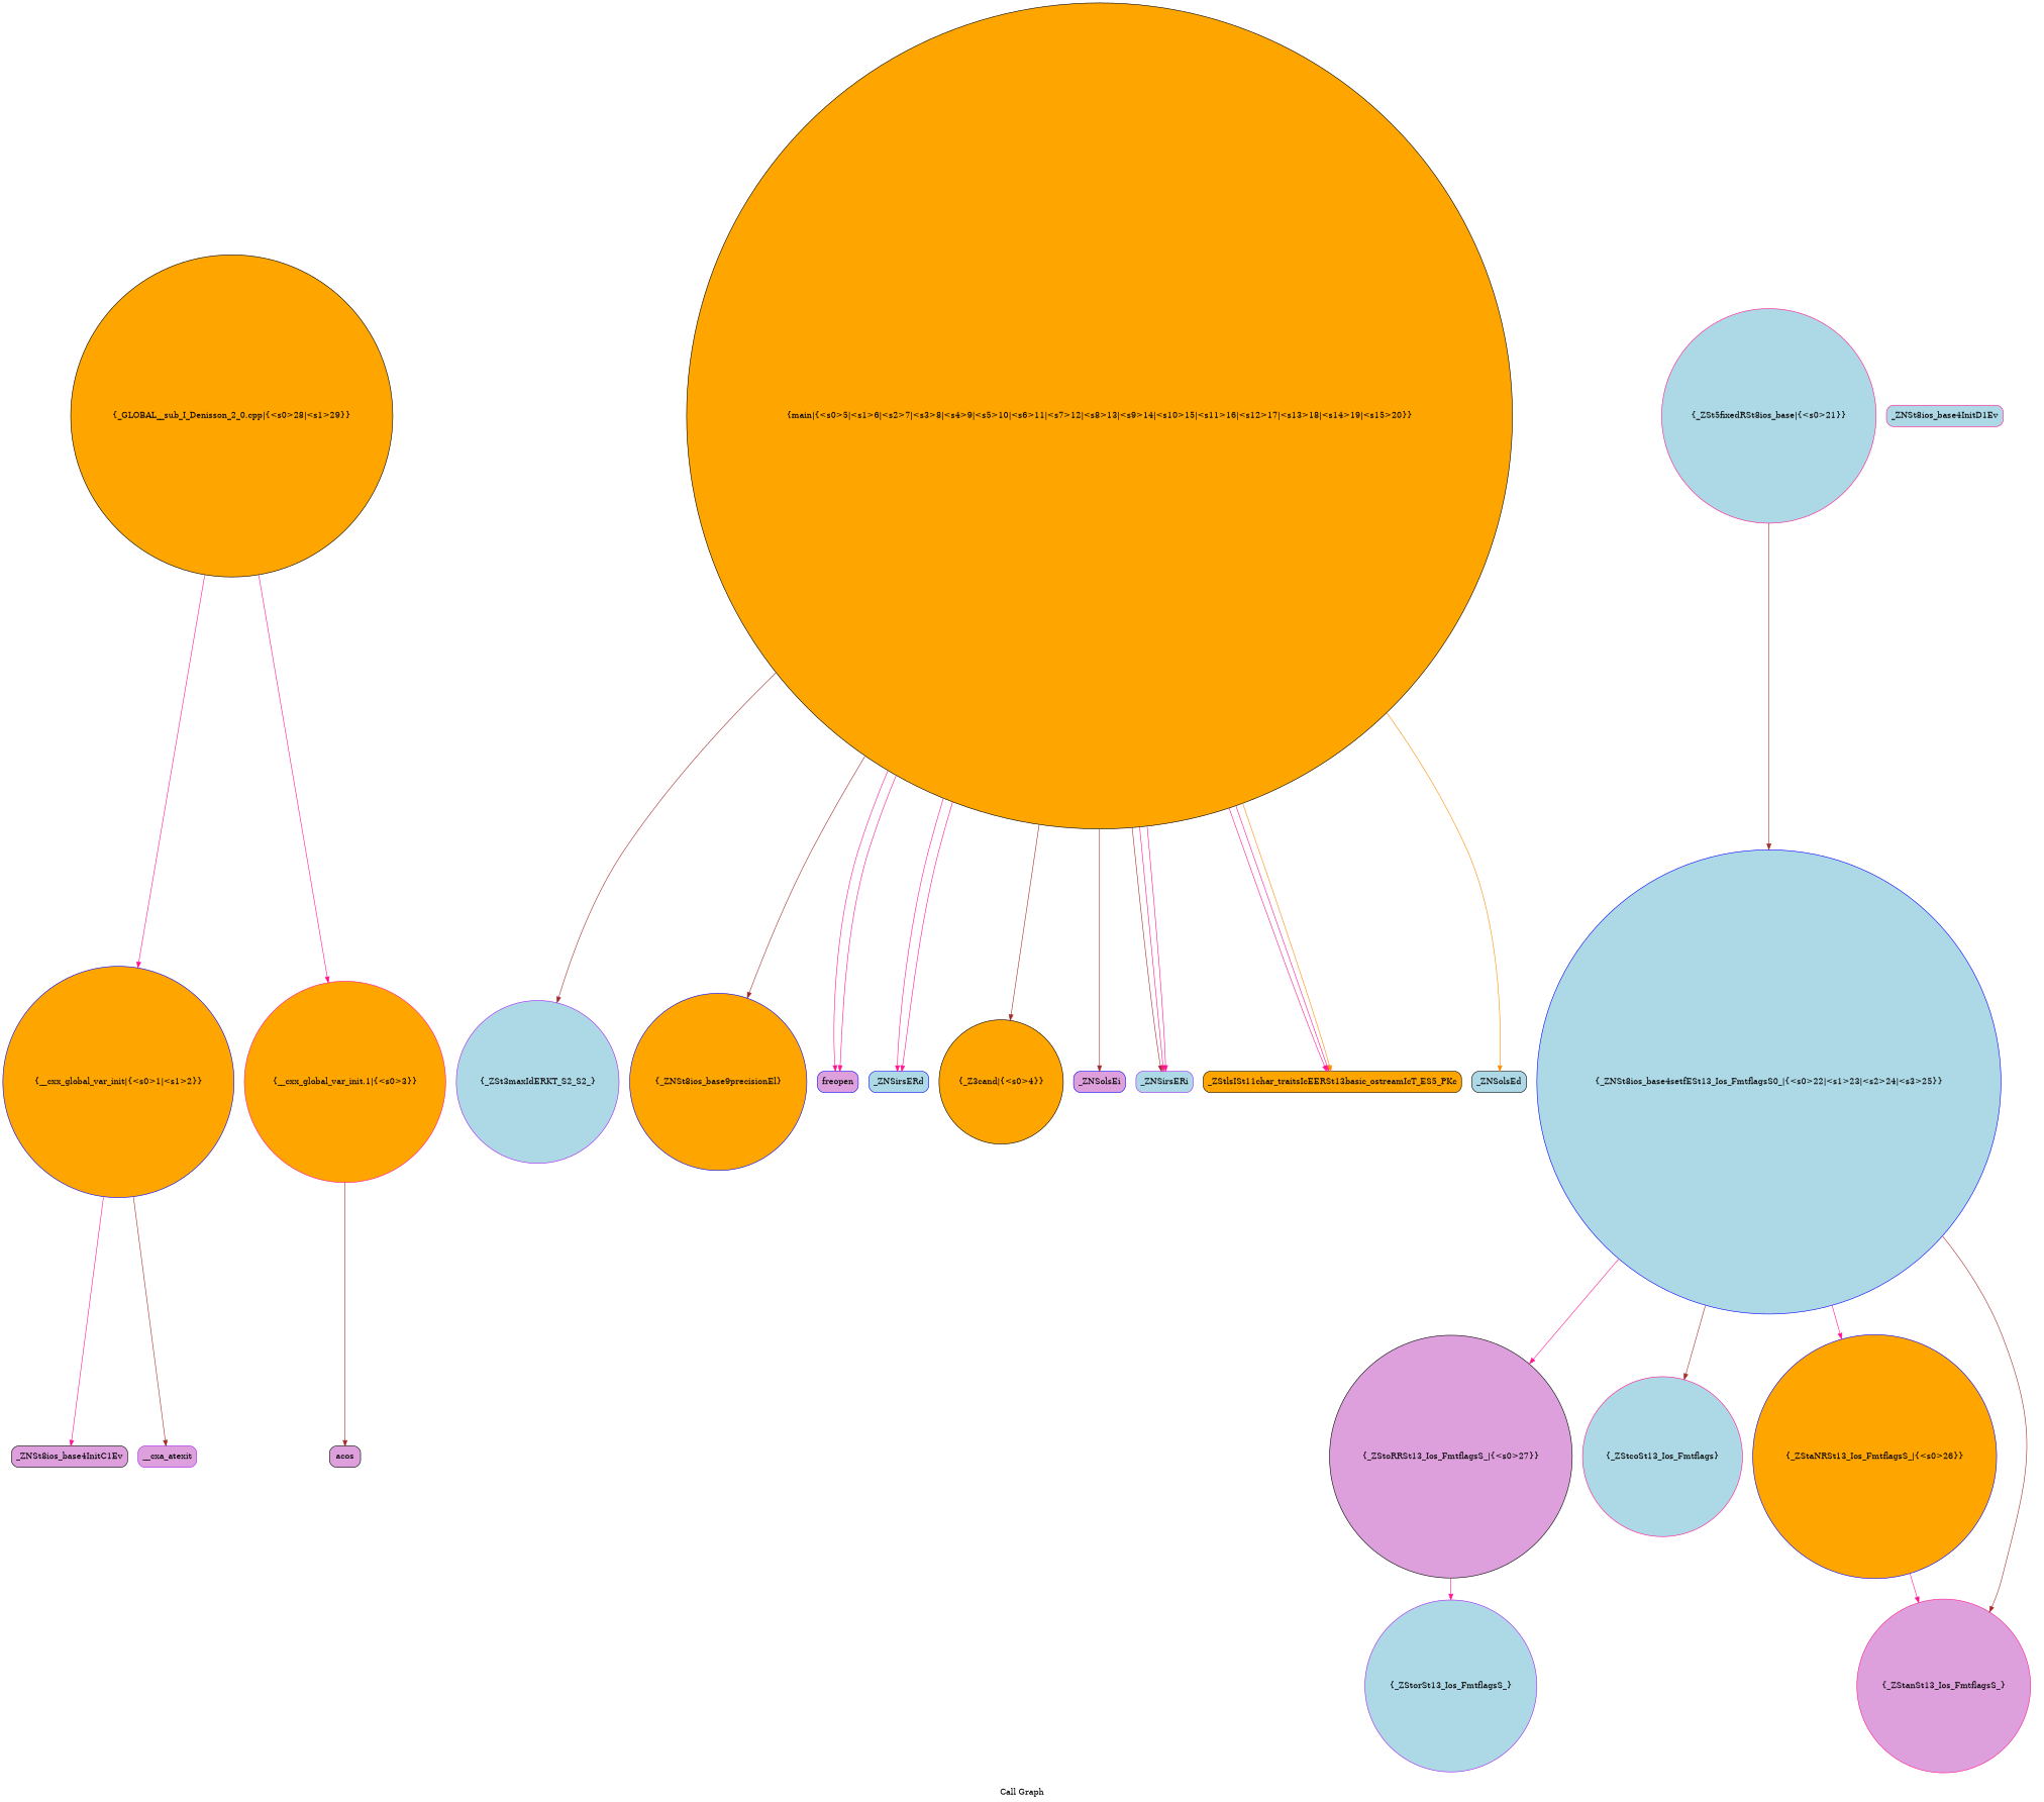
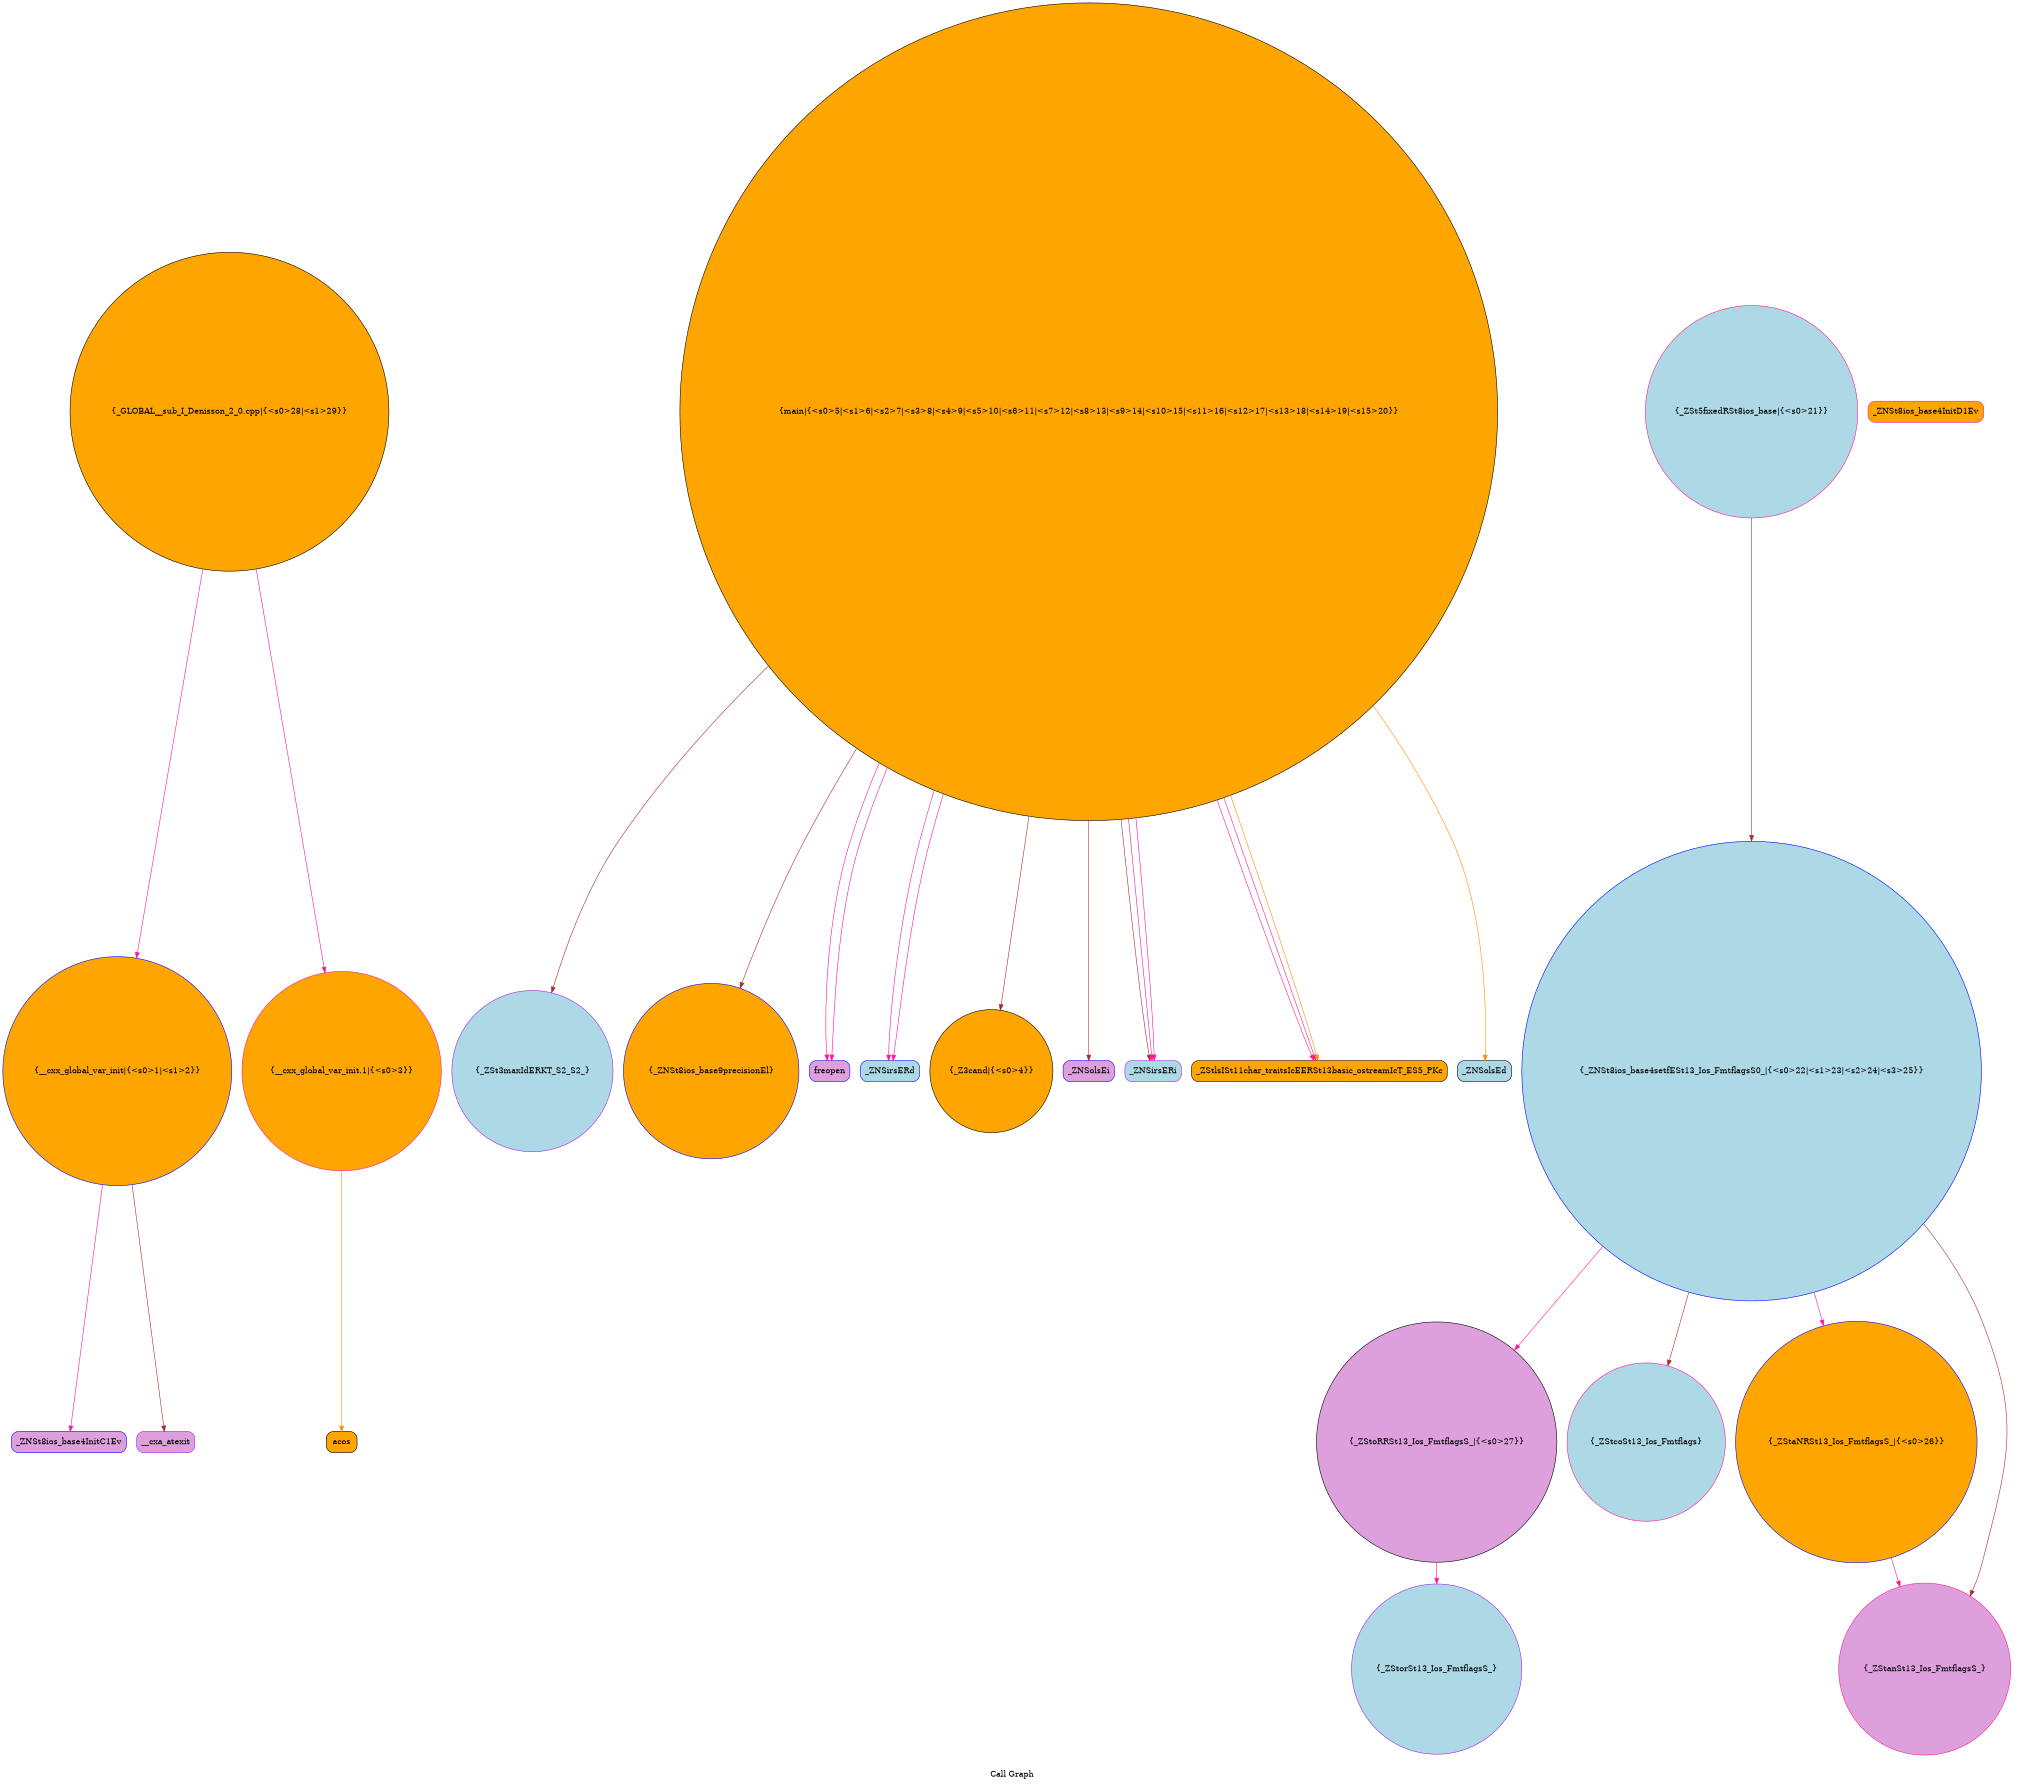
  digraph {
    label="Call Graph"
    node [color=black fillcolor=lightblue shape=circle style=filled]
    edge [color=deeppink tailport=s0]
    n1 [color=blue fillcolor=orange label="{__cxx_global_var_init|{<s0>1|<s1>2}}"]
-   n2 [fillcolor=plum label="{_ZNSt8ios_base4InitC1Ev}" shape=Mrecord]
+   n2 [color=blue fillcolor=plum label="{_ZNSt8ios_base4InitC1Ev}" shape=Mrecord]
    n3 [color=purple fillcolor=plum label="{__cxa_atexit}" shape=Mrecord]
    n4 [color=purple label="{_ZSt3maxIdERKT_S2_S2_}"]
    n5 [color=blue fillcolor=orange label="{_ZNSt8ios_base9precisionEl}"]
    n6 [fillcolor=plum label="{_ZStoRRSt13_Ios_FmtflagsS_|{<s0>27}}"]
    n7 [color=purple label="{_ZStorSt13_Ios_FmtflagsS_}"]
-   n8 [color=deeppink label="{_ZNSt8ios_base4InitD1Ev}" shape=Mrecord]
+   n8 [color=deeppink fillcolor=orange label="{_ZNSt8ios_base4InitD1Ev}" shape=Mrecord]
    n9 [color=blue fillcolor=plum label="{freopen}" shape=Mrecord]
    n10 [color=deeppink label="{_ZSt5fixedRSt8ios_base|{<s0>21}}"]
    n11 [color=blue label="{_ZNSt8ios_base4setfESt13_Ios_FmtflagsS0_|{<s0>22|<s1>23|<s2>24|<s3>25}}"]
    n12 [color=deeppink label="{_ZStcoSt13_Ios_Fmtflags}"]
    n13 [color=blue fillcolor=orange label="{_ZStaNRSt13_Ios_FmtflagsS_|{<s0>26}}"]
    n14 [color=deeppink fillcolor=plum label="{_ZStanSt13_Ios_FmtflagsS_}"]
    n15 [color=deeppink fillcolor=orange label="{__cxx_global_var_init.1|{<s0>3}}"]
-   n16 [fillcolor=plum label="{acos}" shape=Mrecord]
+   n16 [fillcolor=orange label="{acos}" shape=Mrecord]
    n17 [color=blue label="{_ZNSirsERd}" shape=Mrecord]
    n18 [fillcolor=orange label="{_Z3cand|{<s0>4}}"]
    n19 [color=blue fillcolor=plum label="{_ZNSolsEi}" shape=Mrecord]
    n20 [fillcolor=orange label="{main|{<s0>5|<s1>6|<s2>7|<s3>8|<s4>9|<s5>10|<s6>11|<s7>12|<s8>13|<s9>14|<s10>15|<s11>16|<s12>17|<s13>18|<s14>19|<s15>20}}"]
    n21 [color=purple label="{_ZNSirsERi}" shape=Mrecord]
    n22 [fillcolor=orange label="{_ZStlsISt11char_traitsIcEERSt13basic_ostreamIcT_ES5_PKc}" shape=Mrecord]
    n23 [label="{_ZNSolsEd}" shape=Mrecord]
    n24 [fillcolor=orange label="{_GLOBAL__sub_I_Denisson_2_0.cpp|{<s0>28|<s1>29}}"]
    n1 -> n2
    n1 -> n3 [color=brown tailport=s1]
    n6 -> n7
    n10 -> n11 [color=brown]
    n11 -> n6 [tailport=s3]
    n11 -> n12 [color=brown]
    n11 -> n13 [tailport=s1]
    n11 -> n14 [color=brown tailport=s2]
    n13 -> n14
-   n15 -> n16 [color=brown]
+   n15 -> n16 [color=darkorange]
    n20 -> n4 [color=brown tailport=s8]
    n20 -> n5 [color=brown tailport=s12]
    n20 -> n9
    n20 -> n9 [tailport=s1]
    n20 -> n17 [tailport=s5]
    n20 -> n17 [tailport=s6]
    n20 -> n18 [color=brown tailport=s7]
    n20 -> n19 [color=brown tailport=s10]
    n20 -> n21 [color=brown tailport=s2]
    n20 -> n21 [tailport=s3]
    n20 -> n21 [tailport=s4]
    n20 -> n22 [tailport=s9]
    n20 -> n22 [tailport=s11]
    n20 -> n22 [color=darkorange tailport=s15]
    n20 -> n23 [color=darkorange tailport=s14]
    n24 -> n1
    n24 -> n15 [tailport=s1]
  }
